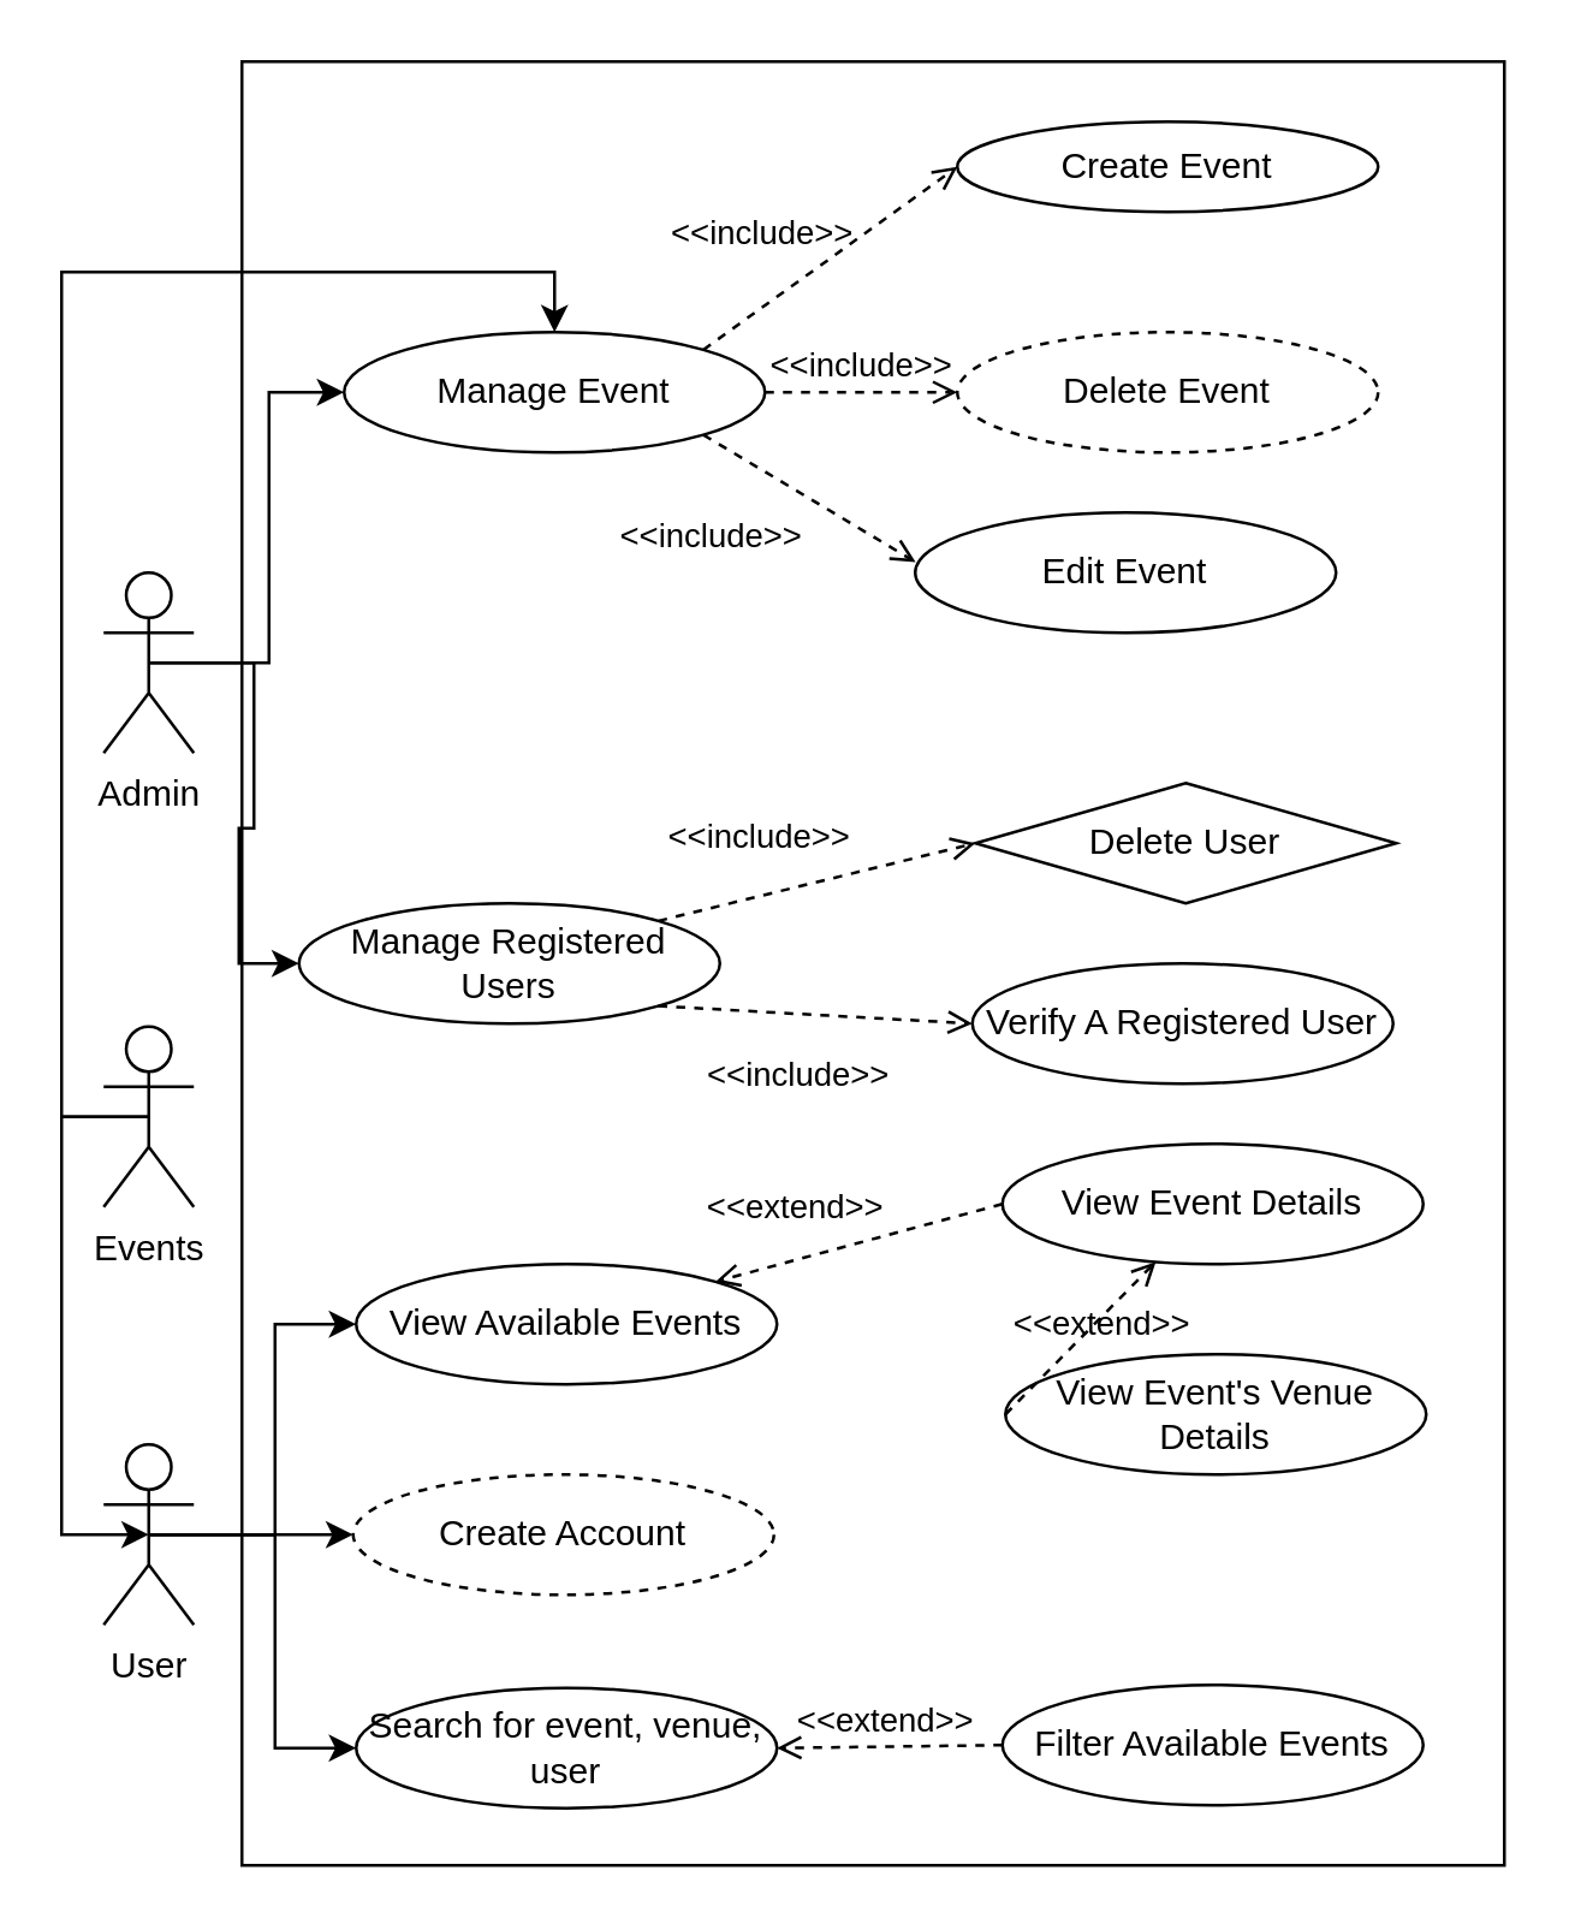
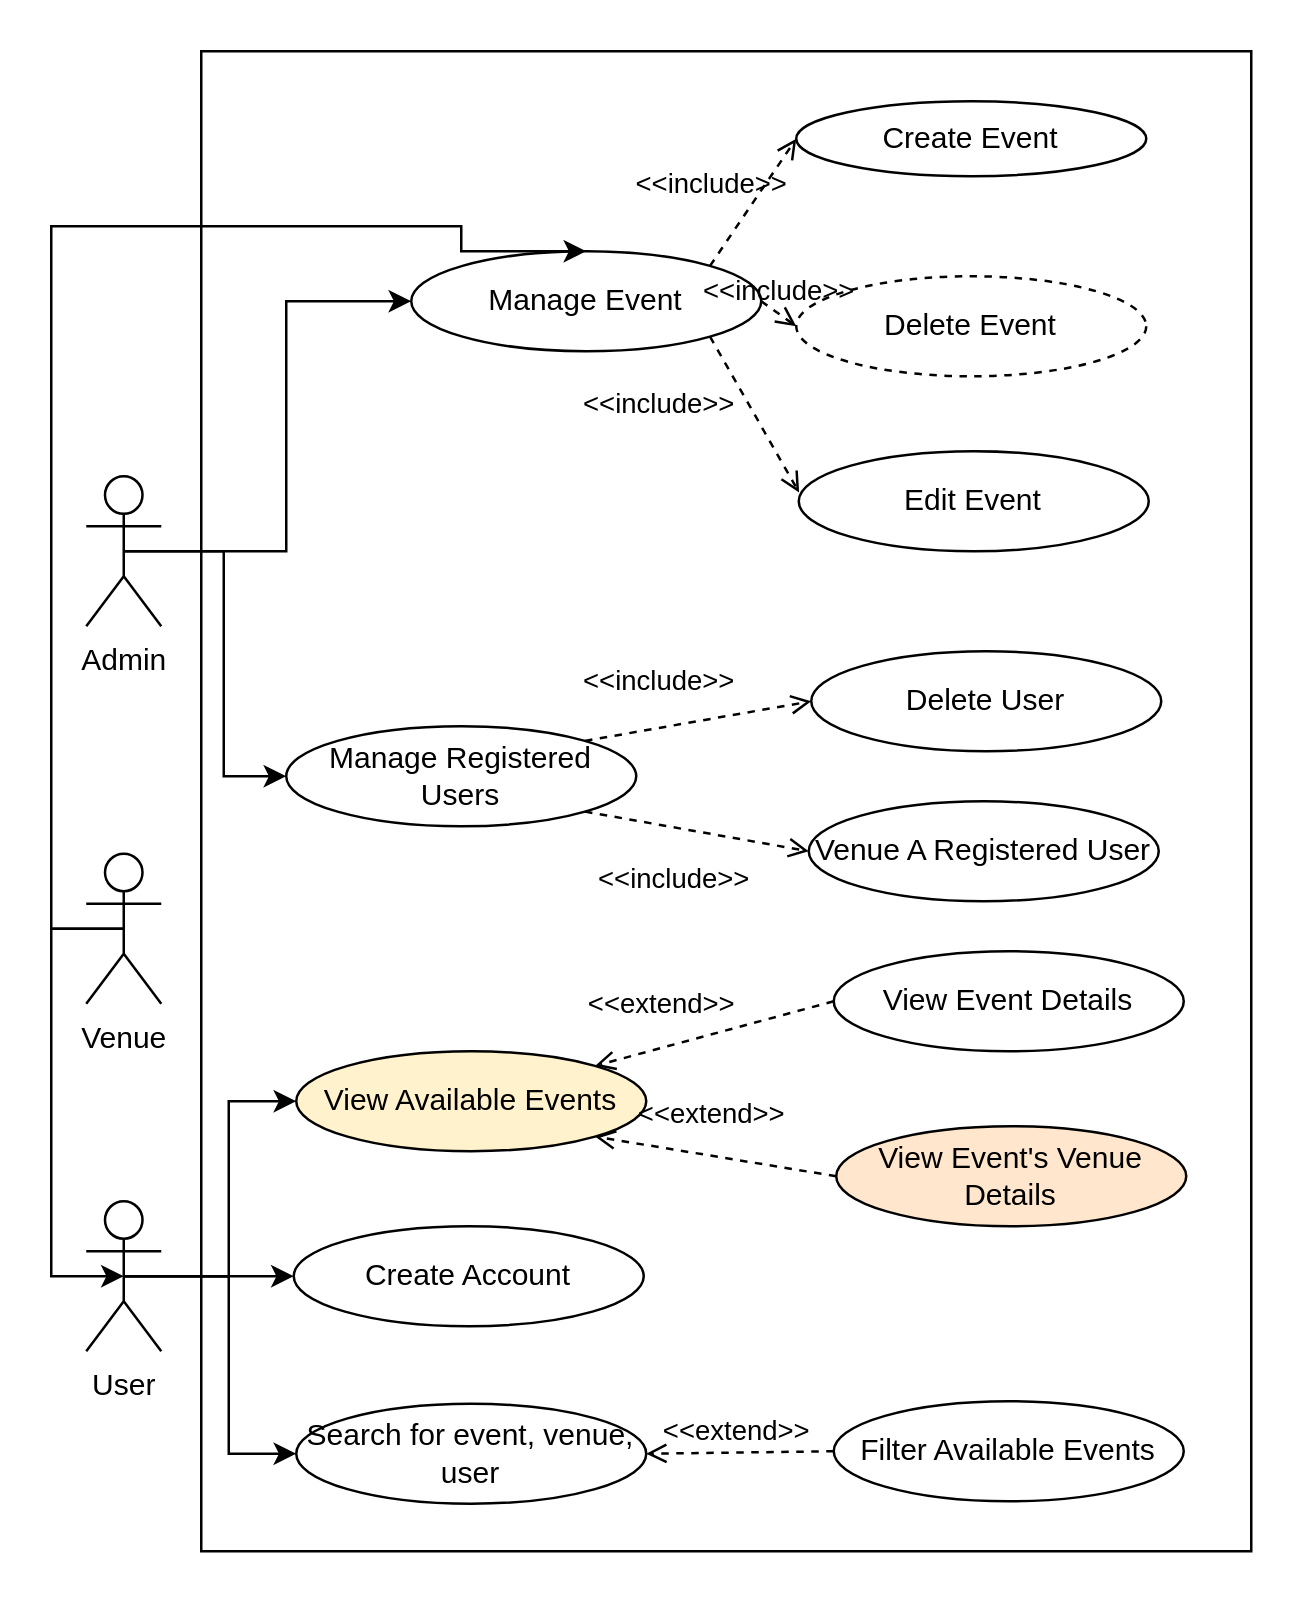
  <mxCell id="0" />
  <mxCell id="1" parent="0" />
  <mxCell id="2" value="" style="whiteSpace=wrap;html=1;" parent="1" vertex="1"><mxGeometry x="80" y="20" width="420" height="600" as="geometry" /></mxCell>
  <mxCell id="3" value="Create Event" style="ellipse;whiteSpace=wrap;html=1;" parent="1" vertex="1"><mxGeometry x="318" y="40" width="140" height="30" as="geometry" /></mxCell>
- <mxCell id="4" value="Edit Event" style="ellipse;whiteSpace=wrap;html=1;" parent="1" vertex="1"><mxGeometry x="304" y="170" width="140" height="40" as="geometry" /></mxCell>
+ <mxCell id="4" value="Edit Event" style="ellipse;whiteSpace=wrap;html=1;" parent="1" vertex="1"><mxGeometry x="319" y="180" width="140" height="40" as="geometry" /></mxCell>
  <mxCell id="5" value="Delete Event" style="ellipse;whiteSpace=wrap;html=1;dashed=1;" parent="1" vertex="1"><mxGeometry x="318" y="110" width="140" height="40" as="geometry" /></mxCell>
- <mxCell id="6" value="Manage Event" style="ellipse;whiteSpace=wrap;html=1;" parent="1" vertex="1"><mxGeometry x="114" y="110" width="140" height="40" as="geometry" /></mxCell>
+ <mxCell id="6" value="Manage Event" style="ellipse;whiteSpace=wrap;html=1;" parent="1" vertex="1"><mxGeometry x="164" y="100" width="140" height="40" as="geometry" /></mxCell>
  <mxCell id="7" value="&amp;lt;&amp;lt;include&amp;gt;&amp;gt;" style="html=1;verticalAlign=bottom;labelBackgroundColor=none;endArrow=open;endFill=0;dashed=1;rounded=0;entryX=0;entryY=0.5;entryDx=0;entryDy=0;exitX=1;exitY=0;exitDx=0;exitDy=0;" parent="1" source="6" target="3" edge="1"><mxGeometry x="-0.362" y="13" width="160" relative="1" as="geometry"><mxPoint x="164" y="110" as="sourcePoint" /><mxPoint x="324" y="110" as="targetPoint" /><mxPoint as="offset" /></mxGeometry></mxCell>
  <mxCell id="8" value="&amp;lt;&amp;lt;include&amp;gt;&amp;gt;" style="html=1;verticalAlign=bottom;labelBackgroundColor=none;endArrow=open;endFill=0;dashed=1;rounded=0;entryX=0.001;entryY=0.412;entryDx=0;entryDy=0;exitX=1;exitY=1;exitDx=0;exitDy=0;entryPerimeter=0;" parent="1" source="6" target="4" edge="1"><mxGeometry x="-0.413" y="-36" width="160" relative="1" as="geometry"><mxPoint x="196" y="117" as="sourcePoint" /><mxPoint x="328" y="70" as="targetPoint" /><mxPoint as="offset" /></mxGeometry></mxCell>
  <mxCell id="9" value="&amp;lt;&amp;lt;include&amp;gt;&amp;gt;" style="html=1;verticalAlign=bottom;labelBackgroundColor=none;endArrow=open;endFill=0;dashed=1;rounded=0;entryX=0;entryY=0.5;entryDx=0;entryDy=0;exitX=1;exitY=0.5;exitDx=0;exitDy=0;" parent="1" source="6" target="5" edge="1"><mxGeometry width="160" relative="1" as="geometry"><mxPoint x="164" y="110" as="sourcePoint" /><mxPoint x="324" y="110" as="targetPoint" /></mxGeometry></mxCell>
- <mxCell id="10" value="Delete User" style="rhombus;whiteSpace=wrap;html=1;" parent="1" vertex="1"><mxGeometry x="324" y="260" width="140" height="40" as="geometry" /></mxCell>
- <mxCell id="11" value="Verify A Registered User" style="ellipse;whiteSpace=wrap;html=1;" parent="1" vertex="1"><mxGeometry x="323" y="320" width="140" height="40" as="geometry" /></mxCell>
- <mxCell id="12" value="Manage Registered Users" style="ellipse;whiteSpace=wrap;html=1;" parent="1" vertex="1"><mxGeometry x="99" y="300" width="140" height="40" as="geometry" /></mxCell>
+ <mxCell id="10" value="Delete User" style="ellipse;whiteSpace=wrap;html=1;" parent="1" vertex="1"><mxGeometry x="324" y="260" width="140" height="40" as="geometry" /></mxCell>
+ <mxCell id="11" value="Venue A Registered User" style="ellipse;whiteSpace=wrap;html=1;" parent="1" vertex="1"><mxGeometry x="323" y="320" width="140" height="40" as="geometry" /></mxCell>
+ <mxCell id="12" value="Manage Registered Users" style="ellipse;whiteSpace=wrap;html=1;" parent="1" vertex="1"><mxGeometry x="114" y="290" width="140" height="40" as="geometry" /></mxCell>
  <mxCell id="13" value="&amp;lt;&amp;lt;include&amp;gt;&amp;gt;" style="html=1;verticalAlign=bottom;labelBackgroundColor=none;endArrow=open;endFill=0;dashed=1;rounded=0;entryX=0;entryY=0.5;entryDx=0;entryDy=0;exitX=1;exitY=0;exitDx=0;exitDy=0;" parent="1" source="12" target="10" edge="1"><mxGeometry x="-0.31" y="11" width="160" relative="1" as="geometry"><mxPoint x="188" y="160" as="sourcePoint" /><mxPoint x="329" y="206" as="targetPoint" /><mxPoint y="1" as="offset" /></mxGeometry></mxCell>
  <mxCell id="14" value="&amp;lt;&amp;lt;include&amp;gt;&amp;gt;" style="html=1;verticalAlign=bottom;labelBackgroundColor=none;endArrow=open;endFill=0;dashed=1;rounded=0;entryX=0;entryY=0.5;entryDx=0;entryDy=0;exitX=1;exitY=1;exitDx=0;exitDy=0;" parent="1" source="12" target="11" edge="1"><mxGeometry x="-0.088" y="-29" width="160" relative="1" as="geometry"><mxPoint x="264" y="320" as="sourcePoint" /><mxPoint x="334" y="290" as="targetPoint" /><mxPoint as="offset" /></mxGeometry></mxCell>
  <mxCell id="15" value="Filter Available Events" style="ellipse;whiteSpace=wrap;html=1;" parent="1" vertex="1"><mxGeometry x="333" y="560" width="140" height="40" as="geometry" /></mxCell>
  <mxCell id="16" value="View Event Details" style="ellipse;whiteSpace=wrap;html=1;" parent="1" vertex="1"><mxGeometry x="333" y="380" width="140" height="40" as="geometry" /></mxCell>
- <mxCell id="17" value="View Event's Venue Details" style="ellipse;whiteSpace=wrap;html=1;" parent="1" vertex="1"><mxGeometry x="334" y="450" width="140" height="40" as="geometry" /></mxCell>
- <mxCell id="18" value="View Available Events" style="ellipse;whiteSpace=wrap;html=1;" parent="1" vertex="1"><mxGeometry x="118" y="420" width="140" height="40" as="geometry" /></mxCell>
+ <mxCell id="17" value="View Event's Venue Details" style="ellipse;whiteSpace=wrap;html=1;fillColor=#ffe6cc;" parent="1" vertex="1"><mxGeometry x="334" y="450" width="140" height="40" as="geometry" /></mxCell>
+ <mxCell id="18" value="View Available Events" style="ellipse;whiteSpace=wrap;html=1;fillColor=#fff2cc;" parent="1" vertex="1"><mxGeometry x="118" y="420" width="140" height="40" as="geometry" /></mxCell>
  <mxCell id="19" value="&amp;lt;&amp;lt;extend&amp;gt;&amp;gt;" style="html=1;verticalAlign=bottom;labelBackgroundColor=none;endArrow=open;endFill=0;dashed=1;rounded=0;exitX=0;exitY=0.5;exitDx=0;exitDy=0;entryX=1;entryY=0;entryDx=0;entryDy=0;" parent="1" source="16" target="18" edge="1"><mxGeometry x="0.399" y="-8" width="160" relative="1" as="geometry"><mxPoint x="284" y="390" as="sourcePoint" /><mxPoint x="444" y="390" as="targetPoint" /><mxPoint as="offset" /></mxGeometry></mxCell>
- <mxCell id="20" value="&amp;lt;&amp;lt;extend&amp;gt;&amp;gt;" style="html=1;verticalAlign=bottom;labelBackgroundColor=none;endArrow=open;endFill=0;dashed=1;rounded=0;exitX=0;exitY=0.5;exitDx=0;exitDy=0;" parent="1" source="17" target="16" edge="1"><mxGeometry x="0.062" y="-8" width="160" relative="1" as="geometry"><mxPoint x="343" y="410" as="sourcePoint" /><mxPoint x="247" y="436" as="targetPoint" /><mxPoint as="offset" /></mxGeometry></mxCell>
+ <mxCell id="20" value="&amp;lt;&amp;lt;extend&amp;gt;&amp;gt;" style="html=1;verticalAlign=bottom;labelBackgroundColor=none;endArrow=open;endFill=0;dashed=1;rounded=0;exitX=0;exitY=0.5;exitDx=0;exitDy=0;entryX=1;entryY=1;entryDx=0;entryDy=0;" parent="1" source="17" target="18" edge="1"><mxGeometry x="0.062" y="-8" width="160" relative="1" as="geometry"><mxPoint x="343" y="410" as="sourcePoint" /><mxPoint x="247" y="436" as="targetPoint" /><mxPoint as="offset" /></mxGeometry></mxCell>
  <mxCell id="21" value="Search for event, venue, user" style="ellipse;whiteSpace=wrap;html=1;" parent="1" vertex="1"><mxGeometry x="118" y="561" width="140" height="40" as="geometry" /></mxCell>
  <mxCell id="22" value="&amp;lt;&amp;lt;extend&amp;gt;&amp;gt;" style="html=1;verticalAlign=bottom;labelBackgroundColor=none;endArrow=open;endFill=0;dashed=1;rounded=0;exitX=0;exitY=0.5;exitDx=0;exitDy=0;entryX=1;entryY=0.5;entryDx=0;entryDy=0;" parent="1" source="15" target="21" edge="1"><mxGeometry x="0.03" width="160" relative="1" as="geometry"><mxPoint x="344" y="490" as="sourcePoint" /><mxPoint x="247" y="474" as="targetPoint" /><mxPoint as="offset" /></mxGeometry></mxCell>
  <mxCell id="23" style="edgeStyle=orthogonalEdgeStyle;rounded=0;orthogonalLoop=1;jettySize=auto;html=1;exitX=0.5;exitY=0.5;exitDx=0;exitDy=0;exitPerimeter=0;entryX=0;entryY=0.5;entryDx=0;entryDy=0;" parent="1" source="25" target="6" edge="1"><mxGeometry relative="1" as="geometry" /></mxCell>
  <mxCell id="24" style="edgeStyle=orthogonalEdgeStyle;rounded=0;orthogonalLoop=1;jettySize=auto;html=1;exitX=0.5;exitY=0.5;exitDx=0;exitDy=0;exitPerimeter=0;entryX=0;entryY=0.5;entryDx=0;entryDy=0;" parent="1" source="25" target="12" edge="1"><mxGeometry relative="1" as="geometry" /></mxCell>
  <mxCell id="25" value="Admin" style="shape=umlActor;verticalLabelPosition=bottom;verticalAlign=top;html=1;" parent="1" vertex="1"><mxGeometry x="34" y="190" width="30" height="60" as="geometry" /></mxCell>
  <mxCell id="26" style="edgeStyle=orthogonalEdgeStyle;rounded=0;orthogonalLoop=1;jettySize=auto;html=1;exitX=0.5;exitY=0.5;exitDx=0;exitDy=0;exitPerimeter=0;entryX=0;entryY=0.5;entryDx=0;entryDy=0;" parent="1" source="29" target="18" edge="1"><mxGeometry relative="1" as="geometry" /></mxCell>
  <mxCell id="27" style="edgeStyle=orthogonalEdgeStyle;rounded=0;orthogonalLoop=1;jettySize=auto;html=1;exitX=0.5;exitY=0.5;exitDx=0;exitDy=0;exitPerimeter=0;entryX=0;entryY=0.5;entryDx=0;entryDy=0;" parent="1" source="29" target="21" edge="1"><mxGeometry relative="1" as="geometry" /></mxCell>
  <mxCell id="28" style="edgeStyle=orthogonalEdgeStyle;rounded=0;orthogonalLoop=1;jettySize=auto;html=1;exitX=0.5;exitY=0.5;exitDx=0;exitDy=0;exitPerimeter=0;entryX=0;entryY=0.5;entryDx=0;entryDy=0;" parent="1" source="29" target="30" edge="1"><mxGeometry relative="1" as="geometry" /></mxCell>
  <mxCell id="29" value="User" style="shape=umlActor;verticalLabelPosition=bottom;verticalAlign=top;html=1;" parent="1" vertex="1"><mxGeometry x="34" y="480" width="30" height="60" as="geometry" /></mxCell>
- <mxCell id="30" value="Create Account" style="ellipse;whiteSpace=wrap;html=1;dashed=1;" parent="1" vertex="1"><mxGeometry x="117" y="490" width="140" height="40" as="geometry" /></mxCell>
+ <mxCell id="30" value="Create Account" style="ellipse;whiteSpace=wrap;html=1;" parent="1" vertex="1"><mxGeometry x="117" y="490" width="140" height="40" as="geometry" /></mxCell>
  <mxCell id="31" style="edgeStyle=orthogonalEdgeStyle;rounded=0;orthogonalLoop=1;jettySize=auto;html=1;exitX=0.5;exitY=0.5;exitDx=0;exitDy=0;exitPerimeter=0;entryX=0.5;entryY=0;entryDx=0;entryDy=0;" parent="1" source="32" target="6" edge="1"><mxGeometry relative="1" as="geometry"><Array as="points"><mxPoint x="20" y="371" /><mxPoint x="20" y="90" /><mxPoint x="184" y="90" /></Array></mxGeometry></mxCell>
- <mxCell id="32" value="Events" style="shape=umlActor;verticalLabelPosition=bottom;verticalAlign=top;html=1;" parent="1" vertex="1"><mxGeometry x="34" y="341" width="30" height="60" as="geometry" /></mxCell>
+ <mxCell id="32" value="Venue" style="shape=umlActor;verticalLabelPosition=bottom;verticalAlign=top;html=1;" parent="1" vertex="1"><mxGeometry x="34" y="341" width="30" height="60" as="geometry" /></mxCell>
  <mxCell id="33" style="edgeStyle=orthogonalEdgeStyle;rounded=0;orthogonalLoop=1;jettySize=auto;html=1;exitX=0.5;exitY=0.5;exitDx=0;exitDy=0;exitPerimeter=0;entryX=0.5;entryY=0.5;entryDx=0;entryDy=0;entryPerimeter=0;" parent="1" source="32" target="29" edge="1"><mxGeometry relative="1" as="geometry"><Array as="points"><mxPoint x="20" y="371" /><mxPoint x="20" y="510" /></Array></mxGeometry></mxCell>
